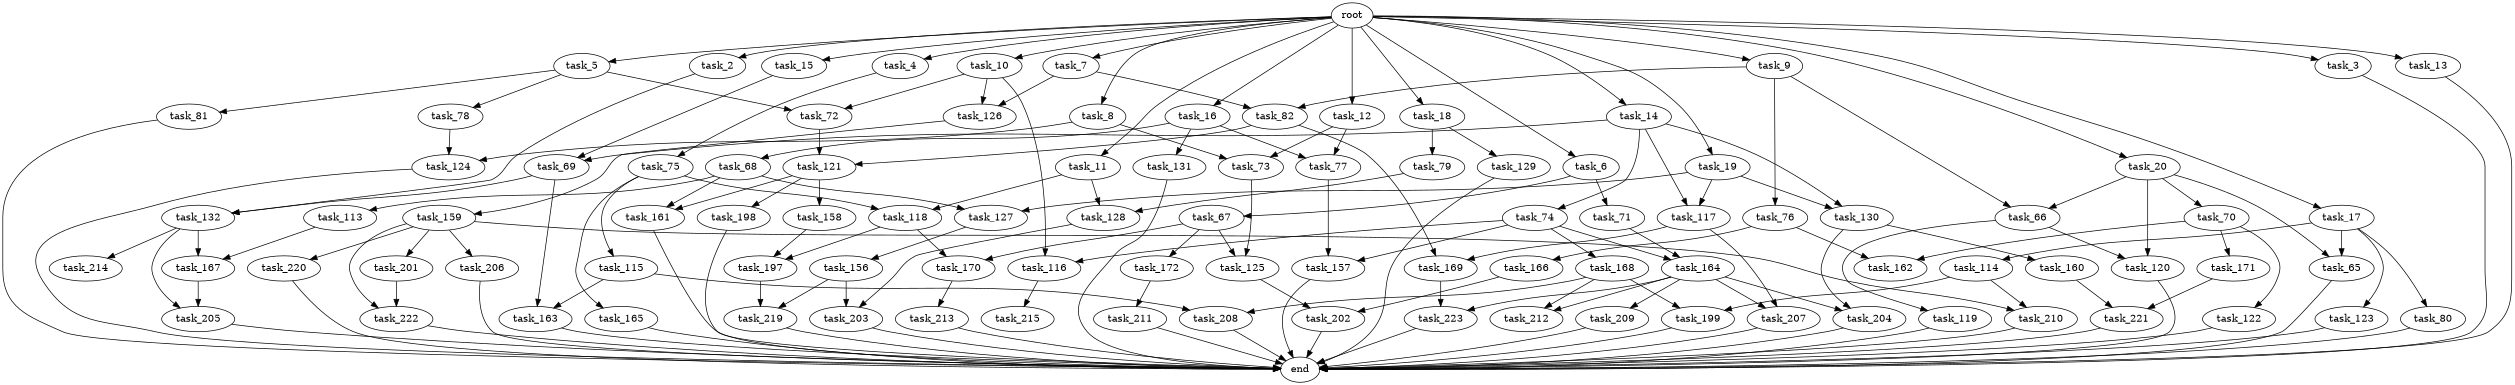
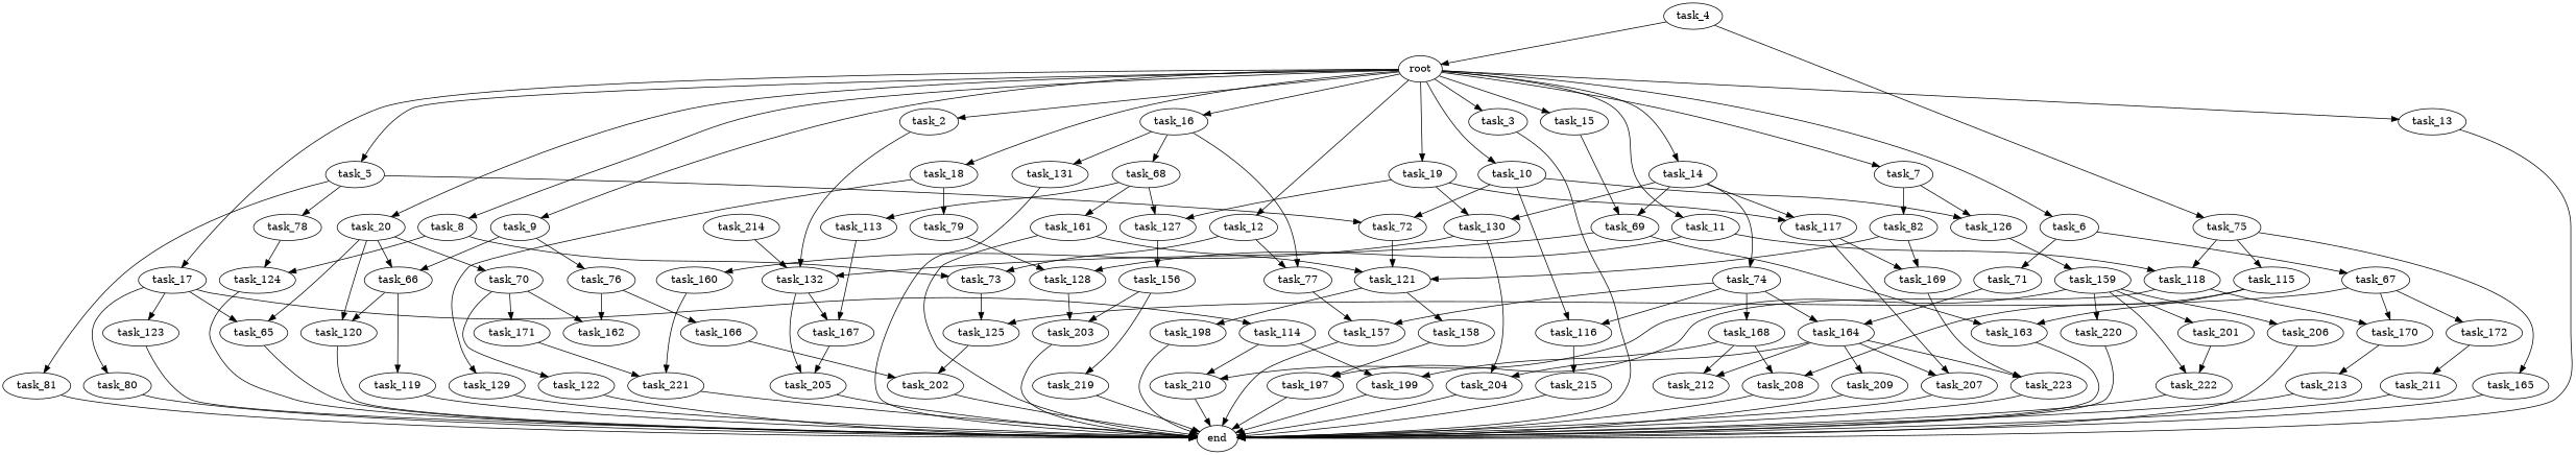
  digraph {
    fontname="DejaVu Serif"
    node [fontname="DejaVu Serif"]
    edge [fontname="DejaVu Serif"]
    root
    task_2
    task_3
    task_4
    task_5
    task_6
    task_7
    task_8
    task_9
    task_10
    task_11
    task_12
    task_13
    task_14
    task_15
    task_16
    task_17
    task_18
    task_19
    task_20
    task_132
    end
    task_75
    task_72
    task_78
    task_81
    task_67
    task_71
    task_82
    task_126
    task_73
    task_124
    task_66
    task_76
    task_116
    task_118
    task_128
    task_77
    task_69
    task_74
    task_117
    task_130
    task_68
    task_131
    task_65
    task_80
    task_114
    task_123
    task_79
    task_129
    task_127
    task_70
    task_120
    task_113
    task_161
    task_167
    task_205
    task_214
    task_115
    task_165
    task_121
    task_125
    task_170
    task_172
    task_164
    task_169
    task_159
    task_119
    task_162
    task_166
    task_215
    task_197
    task_203
    task_157
    task_163
    task_168
    task_207
    task_160
    task_204
    task_199
    task_210
    task_156
    task_122
    task_171
    task_202
    task_213
    task_211
    task_221
    task_209
    task_212
    task_223
    task_158
    task_198
    task_208
    task_201
    task_206
    task_220
    task_222
    task_219
    root -> task_2
    root -> task_3
-   root -> task_4
+   task_4 -> root
    root -> task_5
    root -> task_6
    root -> task_7
    root -> task_8
    root -> task_9
    root -> task_10
    root -> task_11
    root -> task_12
    root -> task_13
    root -> task_14
    root -> task_15
    root -> task_16
    root -> task_17
    root -> task_18
    root -> task_19
    root -> task_20
    task_2 -> task_132
    task_3 -> end
    task_4 -> task_75
    task_5 -> task_72
    task_5 -> task_78
    task_5 -> task_81
    task_6 -> task_67
    task_6 -> task_71
    task_7 -> task_82
    task_7 -> task_126
    task_8 -> task_73
    task_8 -> task_124
-   task_9 -> task_82
    task_9 -> task_66
    task_9 -> task_76
    task_10 -> task_72
    task_10 -> task_126
    task_10 -> task_116
    task_11 -> task_118
    task_11 -> task_128
    task_12 -> task_73
    task_12 -> task_77
    task_13 -> end
    task_14 -> task_69
    task_14 -> task_74
    task_14 -> task_117
    task_14 -> task_130
    task_15 -> task_69
    task_16 -> task_77
    task_16 -> task_68
    task_16 -> task_131
    task_17 -> task_65
    task_17 -> task_80
    task_17 -> task_114
    task_17 -> task_123
    task_18 -> task_79
    task_18 -> task_129
    task_19 -> task_117
    task_19 -> task_130
    task_19 -> task_127
    task_20 -> task_66
    task_20 -> task_65
    task_20 -> task_70
    task_20 -> task_120
    task_132 -> task_167
    task_132 -> task_205
-   task_132 -> task_214
+   task_214 -> task_132
    task_75 -> task_118
    task_75 -> task_115
    task_75 -> task_165
    task_72 -> task_121
    task_78 -> task_124
    task_81 -> end
    task_67 -> task_125
    task_67 -> task_170
    task_67 -> task_172
    task_71 -> task_164
    task_82 -> task_121
    task_82 -> task_169
    task_126 -> task_159
    task_73 -> task_125
    task_124 -> end
    task_66 -> task_120
    task_66 -> task_119
    task_76 -> task_162
    task_76 -> task_166
    task_116 -> task_215
    task_118 -> task_170
    task_118 -> task_197
    task_128 -> task_203
    task_77 -> task_157
    task_69 -> task_132
    task_69 -> task_163
    task_74 -> task_116
    task_74 -> task_164
    task_74 -> task_157
    task_74 -> task_168
    task_117 -> task_169
    task_117 -> task_207
    task_130 -> task_160
    task_130 -> task_204
    task_68 -> task_127
    task_68 -> task_113
    task_68 -> task_161
    task_131 -> end
    task_65 -> end
    task_80 -> end
    task_114 -> task_199
    task_114 -> task_210
    task_123 -> end
    task_79 -> task_128
    task_129 -> end
    task_127 -> task_156
    task_70 -> task_162
    task_70 -> task_122
    task_70 -> task_171
    task_120 -> end
    task_113 -> task_167
    task_161 -> end
    task_167 -> task_205
    task_205 -> end
    task_115 -> task_163
    task_115 -> task_208
    task_165 -> end
-   task_121 -> task_161
+   task_161 -> task_121
    task_121 -> task_158
    task_121 -> task_198
    task_125 -> task_202
    task_170 -> task_213
    task_172 -> task_211
    task_164 -> task_207
    task_164 -> task_204
    task_164 -> task_209
    task_164 -> task_212
    task_164 -> task_223
    task_169 -> task_223
    task_159 -> task_210
    task_159 -> task_201
    task_159 -> task_206
    task_159 -> task_220
    task_159 -> task_222
    task_119 -> end
    task_166 -> task_202
-   task_197 -> task_219
+   task_215 -> end
+   task_197 -> end
    task_203 -> end
    task_157 -> end
    task_163 -> end
    task_168 -> task_199
    task_168 -> task_212
    task_168 -> task_208
    task_207 -> end
    task_160 -> task_221
    task_204 -> end
    task_199 -> end
    task_210 -> end
    task_156 -> task_203
    task_156 -> task_219
    task_122 -> end
    task_171 -> task_221
    task_202 -> end
    task_213 -> end
    task_211 -> end
    task_221 -> end
    task_209 -> end
    task_223 -> end
    task_158 -> task_197
    task_198 -> end
    task_208 -> end
    task_201 -> task_222
    task_206 -> end
    task_220 -> end
    task_222 -> end
    task_219 -> end
  }
